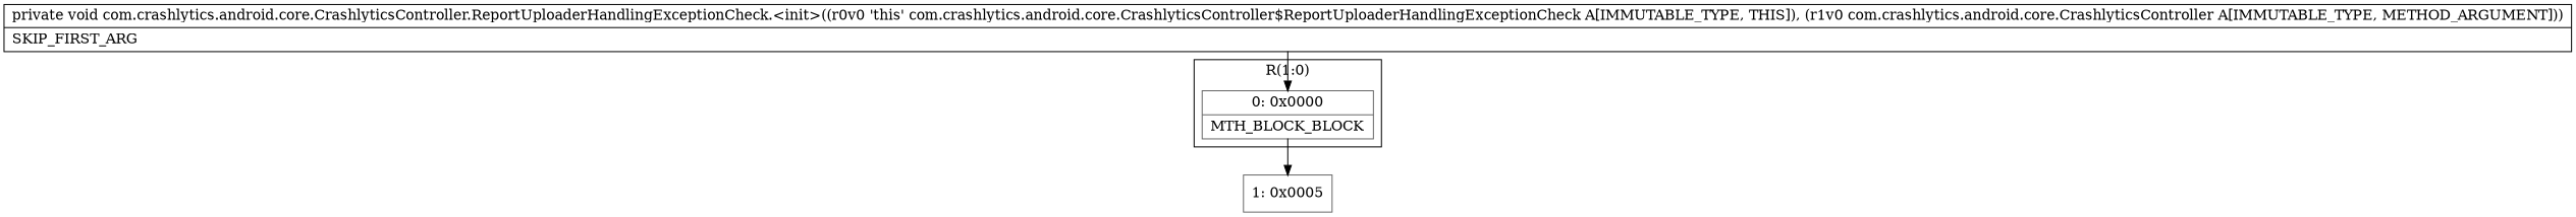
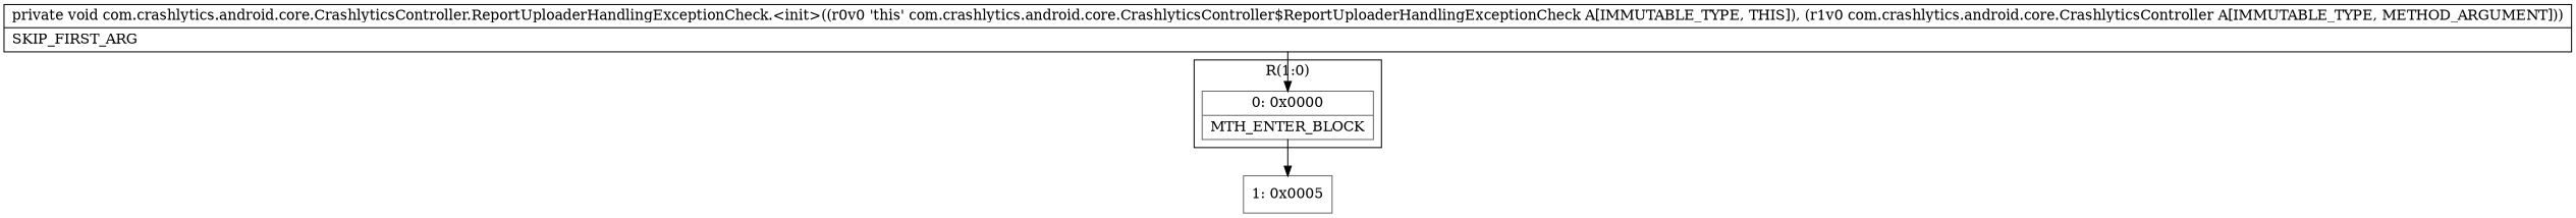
  digraph {
    node [color=gray40 shape=record]
-   n1 [label="{0\:\ 0x0000|MTH_BLOCK_BLOCK\l}"]
+   n1 [label="{0\:\ 0x0000|MTH_ENTER_BLOCK\l}"]
    n2 [label="{1\:\ 0x0005}"]
    n3 [label="{private void com.crashlytics.android.core.CrashlyticsController.ReportUploaderHandlingExceptionCheck.\<init\>((r0v0 'this' com.crashlytics.android.core.CrashlyticsController$ReportUploaderHandlingExceptionCheck A[IMMUTABLE_TYPE, THIS]), (r1v0 com.crashlytics.android.core.CrashlyticsController A[IMMUTABLE_TYPE, METHOD_ARGUMENT]))  | SKIP_FIRST_ARG\l}" color=black]
    subgraph cluster_1 {
      label="R(1:0)"
      n1
    }
    n1 -> n2
    n3 -> n1
  }
